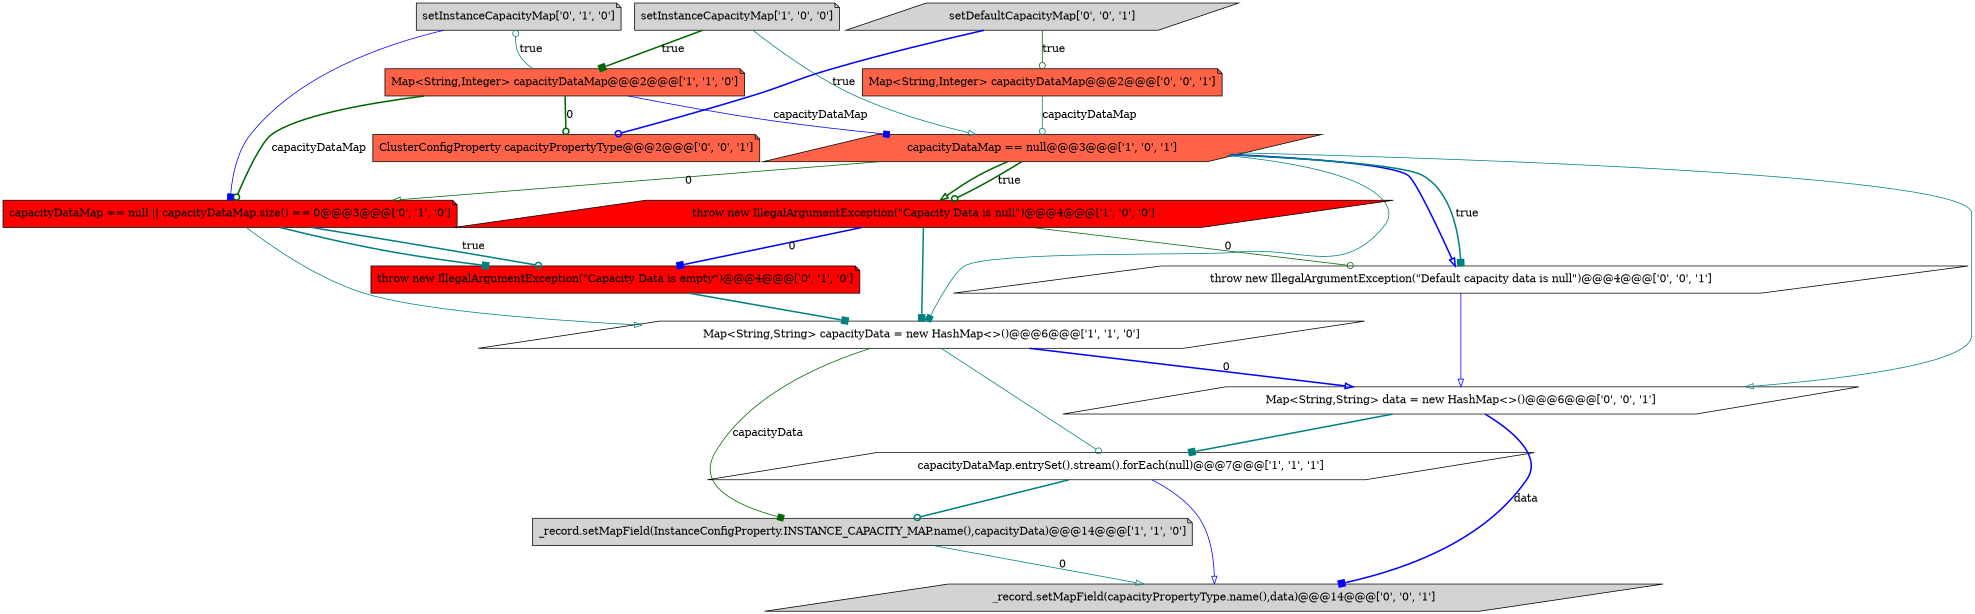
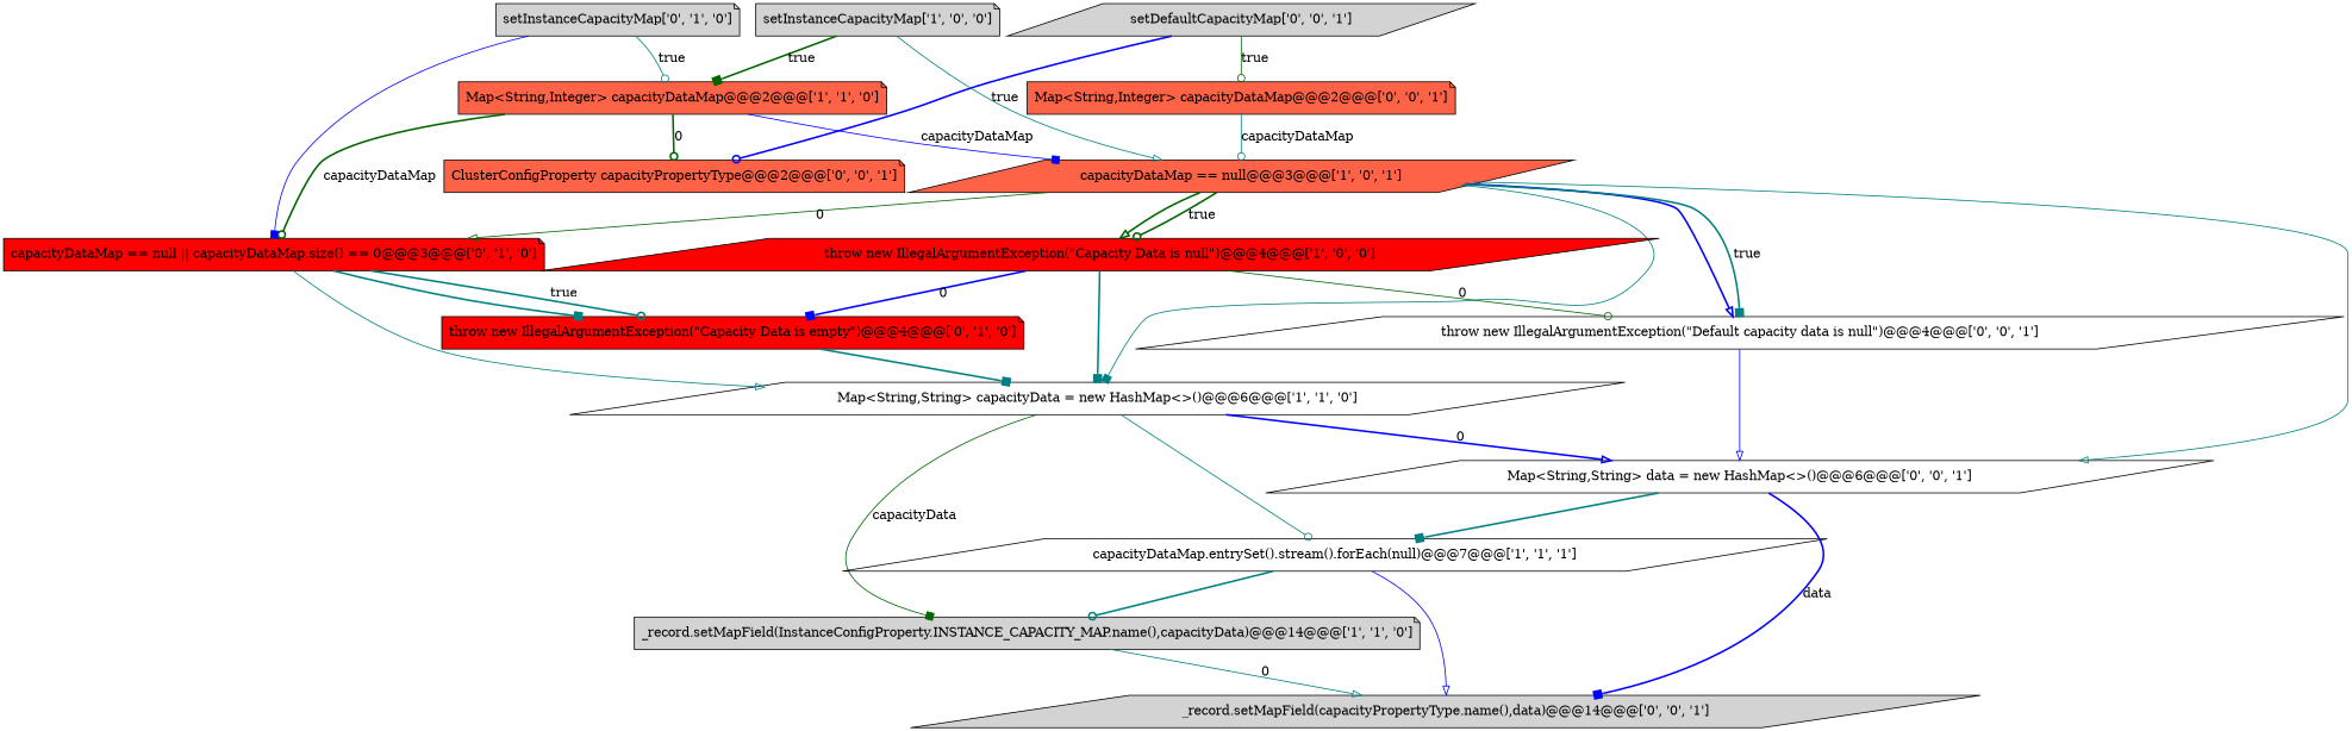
  digraph {
    node [fillcolor=lightgray shape=note style=filled]
    edge [arrowhead=box color=teal style=bold]
    n1 [fillcolor=red label="throw new IllegalArgumentException(\"Capacity Data is empty\")@@@4@@@['0', '1', '0']"]
    n2 [fillcolor=white label="Map<String,String> capacityData = new HashMap<>()@@@6@@@['1', '1', '0']" shape=parallelogram]
    n3 [fillcolor=white label="Map<String,String> data = new HashMap<>()@@@6@@@['0', '0', '1']" shape=parallelogram]
    n4 [label="_record.setMapField(InstanceConfigProperty.INSTANCE_CAPACITY_MAP.name(),capacityData)@@@14@@@['1', '1', '0']"]
    n5 [fillcolor=white label="capacityDataMap.entrySet().stream().forEach(null)@@@7@@@['1', '1', '1']" shape=parallelogram]
    n6 [fillcolor=white label="throw new IllegalArgumentException(\"Default capacity data is null\")@@@4@@@['0', '0', '1']" shape=parallelogram]
    n7 [label="_record.setMapField(capacityPropertyType.name(),data)@@@14@@@['0', '0', '1']" shape=parallelogram]
    n8 [label="setInstanceCapacityMap['0', '1', '0']"]
    n9 [fillcolor=red label="capacityDataMap == null || capacityDataMap.size() == 0@@@3@@@['0', '1', '0']"]
    n10 [fillcolor=tomato label="Map<String,Integer> capacityDataMap@@@2@@@['1', '1', '0']"]
    n11 [fillcolor=tomato label="capacityDataMap == null@@@3@@@['1', '0', '1']" shape=parallelogram]
    n12 [fillcolor=tomato label="ClusterConfigProperty capacityPropertyType@@@2@@@['0', '0', '1']"]
    n13 [label="setDefaultCapacityMap['0', '0', '1']" shape=parallelogram]
    n14 [fillcolor=tomato label="Map<String,Integer> capacityDataMap@@@2@@@['0', '0', '1']"]
    n15 [fillcolor=red label="throw new IllegalArgumentException(\"Capacity Data is null\")@@@4@@@['1', '0', '0']" shape=parallelogram]
    n16 [label="setInstanceCapacityMap['1', '0', '0']"]
    n1 -> n2
    n2 -> n3 [arrowhead=onormal color=blue label=0]
    n2 -> n4 [color=darkgreen label=capacityData style=solid]
    n2 -> n5 [arrowhead=odot style=solid]
    n3 -> n5
    n3 -> n7 [color=blue label=data]
    n4 -> n7 [arrowhead=onormal label=0 style=solid]
    n5 -> n4 [arrowhead=odot]
    n5 -> n7 [arrowhead=onormal color=blue style=solid]
    n6 -> n3 [arrowhead=onormal color=blue style=solid]
    n8 -> n9 [color=blue style=solid]
-   n10 -> n8 [arrowhead=odot label=true style=solid]
+   n8 -> n10 [arrowhead=odot label=true style=solid]
    n9 -> n1 [arrowhead=odot label=true]
    n9 -> n1
    n9 -> n2 [arrowhead=onormal style=solid]
    n10 -> n9 [arrowhead=odot color=darkgreen label=capacityDataMap]
    n10 -> n11 [color=blue label=capacityDataMap style=solid]
    n10 -> n12 [arrowhead=odot color=darkgreen label=0]
    n11 -> n2 [style=solid]
    n11 -> n3 [arrowhead=onormal style=solid]
    n11 -> n6 [arrowhead=onormal color=blue]
    n11 -> n6 [label=true]
    n11 -> n9 [arrowhead=onormal color=darkgreen label=0 style=solid]
    n11 -> n15 [arrowhead=onormal color=darkgreen]
    n11 -> n15 [arrowhead=odot color=darkgreen label=true]
    n13 -> n12 [arrowhead=odot color=blue label=true]
    n13 -> n14 [arrowhead=odot color=darkgreen label=true style=solid]
    n14 -> n11 [arrowhead=odot label=capacityDataMap style=solid]
    n15 -> n1 [color=blue label=0]
    n15 -> n2
    n15 -> n6 [arrowhead=odot color=darkgreen label=0 style=solid]
    n16 -> n10 [color=darkgreen label=true]
    n16 -> n11 [arrowhead=onormal style=solid]
  }
